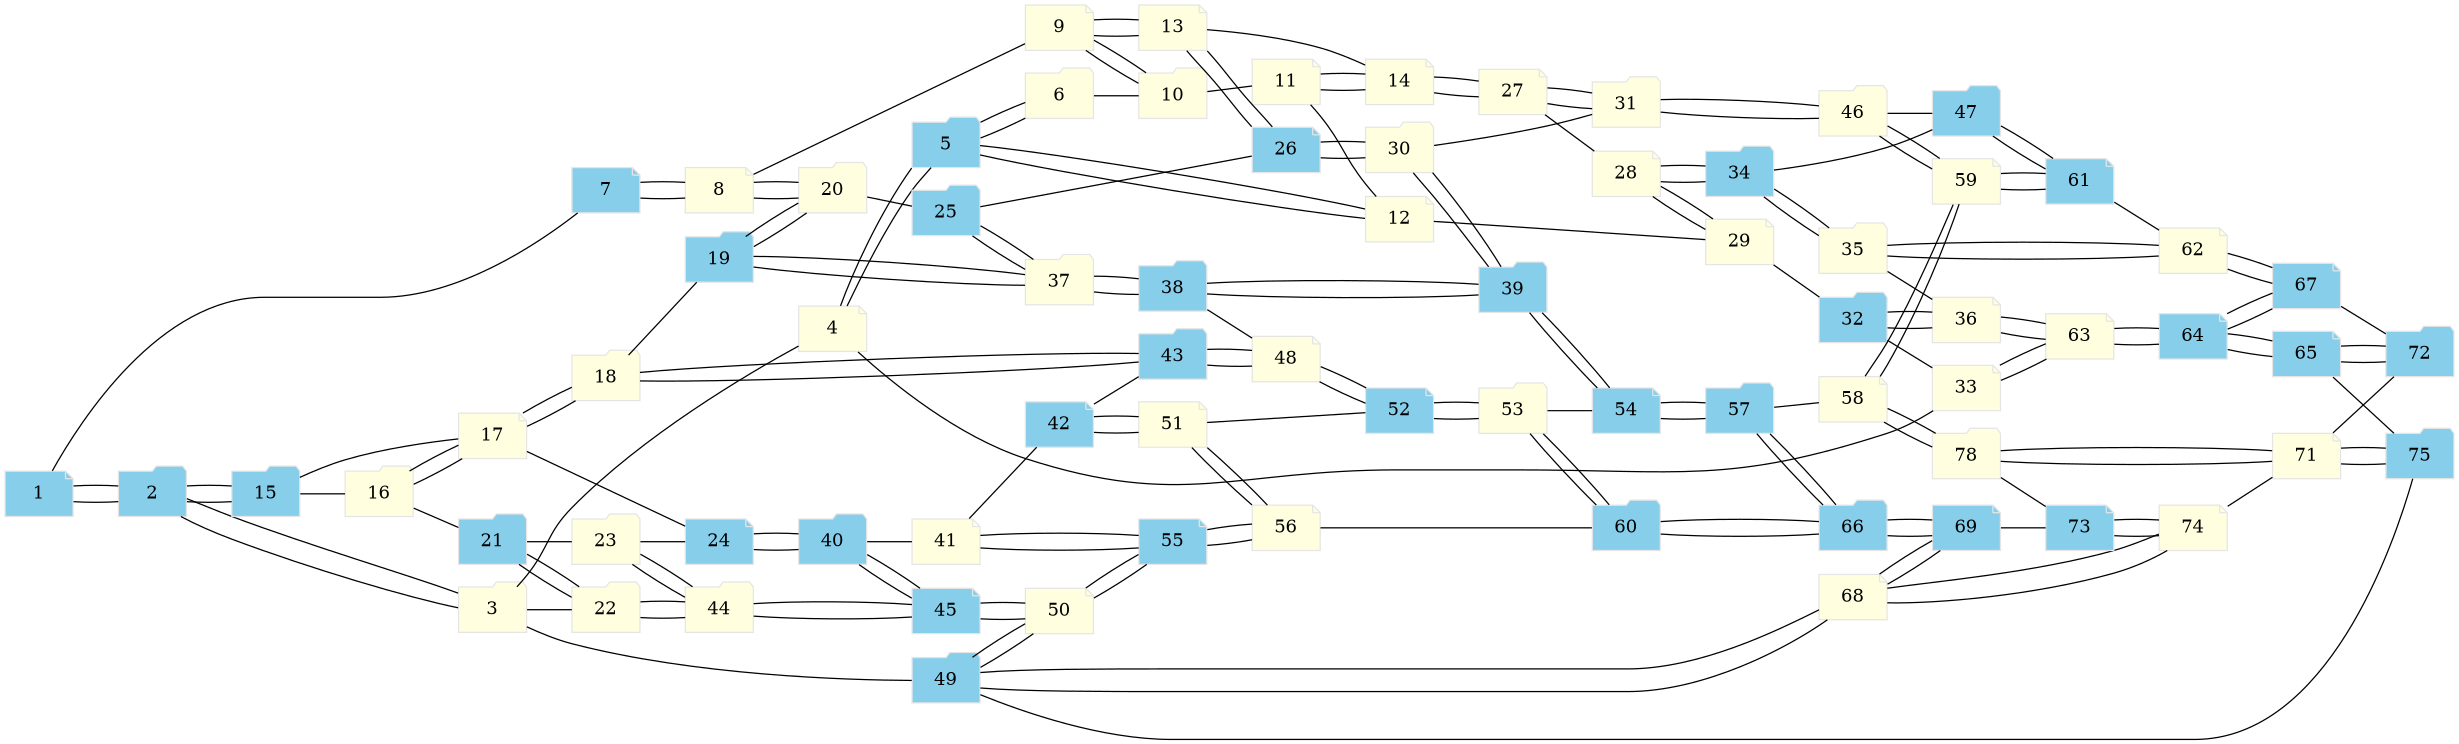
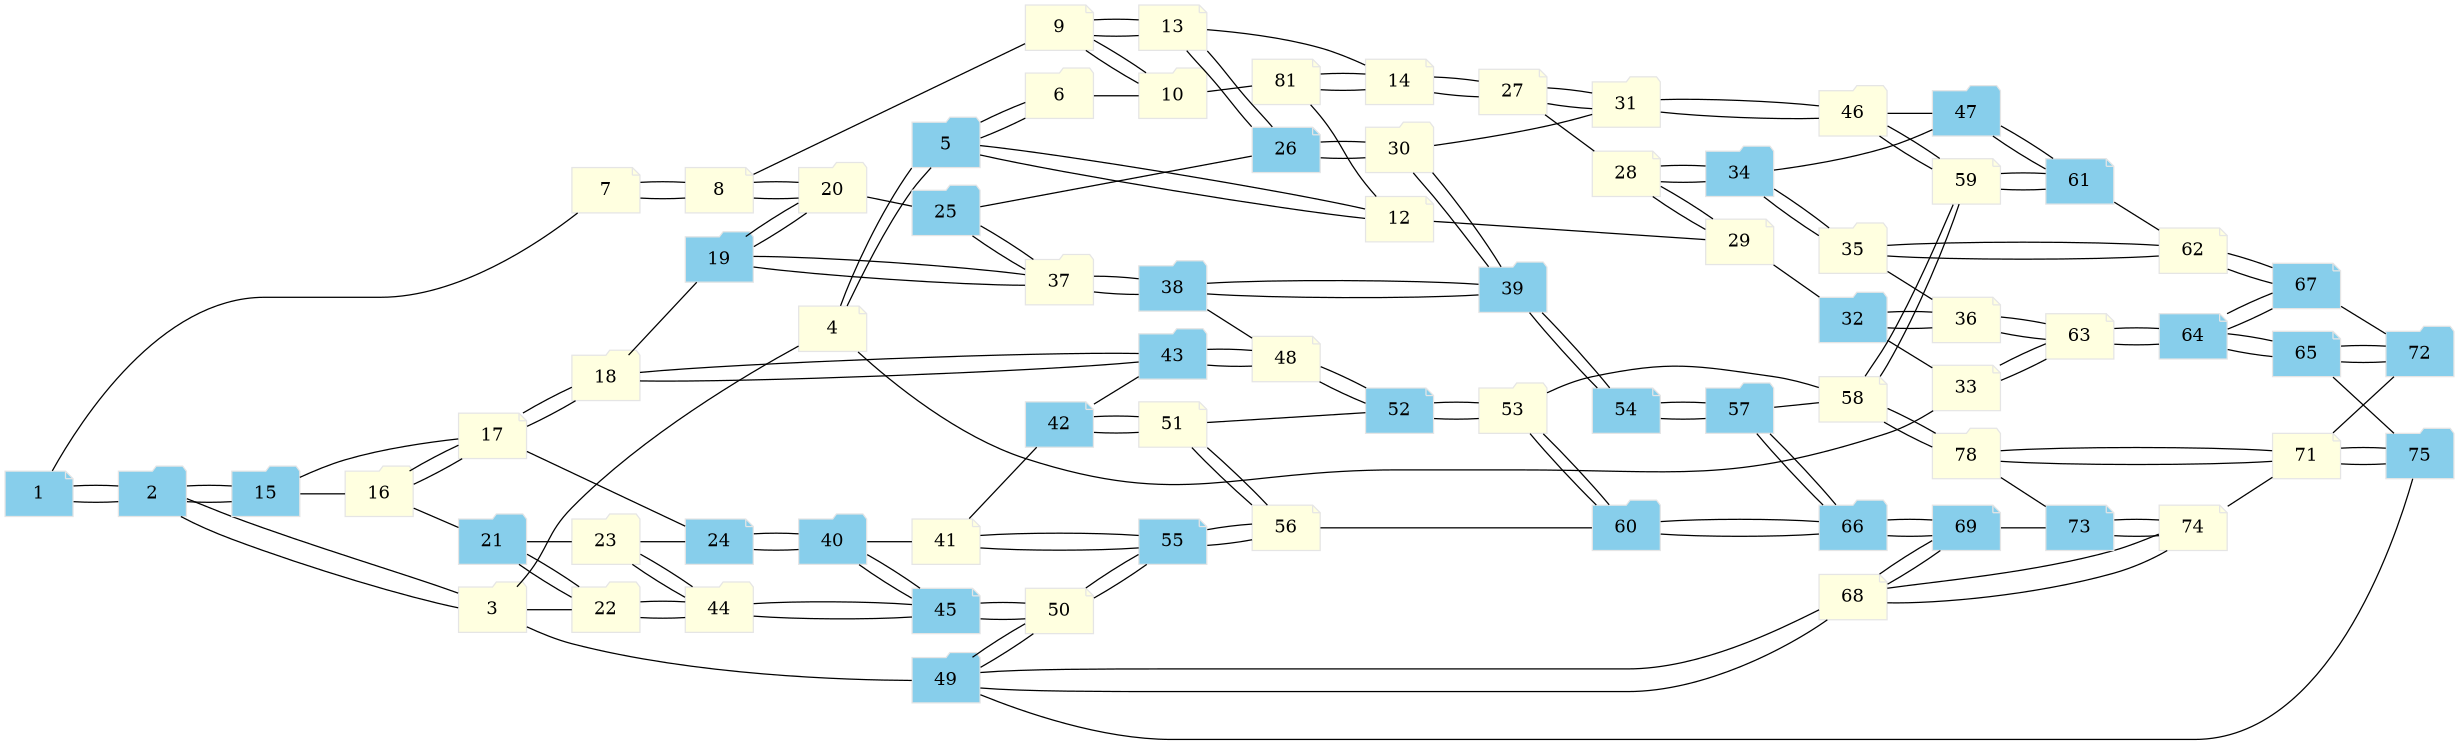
  graph {
    rankdir=LR
    node [color=gray90 fillcolor=lightyellow shape=note style=filled]
    1 [fillcolor=skyblue]
    2 [fillcolor=skyblue shape=folder]
-   7 [fillcolor=skyblue]
+   7
    3 [shape=folder]
    15 [fillcolor=skyblue shape=folder]
    8
    4
    22 [shape=folder]
    49 [fillcolor=skyblue shape=folder]
    16 [shape=folder]
    5 [fillcolor=skyblue shape=folder]
    33
    44 [shape=folder]
    50
    68
    75 [fillcolor=skyblue shape=folder]
    6 [shape=folder]
    12
    63
    65 [fillcolor=skyblue]
    72 [fillcolor=skyblue shape=folder]
    10 [shape=folder]
    29
-   11
+   11 [label=81]
    9
    20 [shape=folder]
    13
    25 [fillcolor=skyblue shape=folder]
    14
    26 [fillcolor=skyblue]
    27
    32 [fillcolor=skyblue shape=folder]
    30 [shape=folder]
    28
    31 [shape=folder]
    17
    21 [fillcolor=skyblue shape=folder]
    18 [shape=folder]
    24 [fillcolor=skyblue]
    23 [shape=folder]
    19 [fillcolor=skyblue shape=folder]
    43 [fillcolor=skyblue shape=folder]
    40 [fillcolor=skyblue shape=folder]
    37 [shape=folder]
    48
    38 [fillcolor=skyblue shape=folder]
    45 [fillcolor=skyblue]
    41
    39 [fillcolor=skyblue shape=folder]
    34 [fillcolor=skyblue shape=folder]
    46 [shape=folder]
    35 [shape=folder]
    47 [fillcolor=skyblue shape=folder]
    36
    54 [fillcolor=skyblue]
    59
    64 [fillcolor=skyblue]
    62
    61 [fillcolor=skyblue]
    67 [fillcolor=skyblue]
    52 [fillcolor=skyblue]
    57 [fillcolor=skyblue shape=folder]
    42 [fillcolor=skyblue]
    55 [fillcolor=skyblue]
    51
    56
    53 [shape=folder]
    69 [fillcolor=skyblue]
    74
    60 [fillcolor=skyblue shape=folder]
    66 [fillcolor=skyblue shape=folder]
    58
    n73 [label=78 shape=folder]
    73 [fillcolor=skyblue]
    71
    1 -- 2
    1 -- 2
    1 -- 7
    2 -- 3
    2 -- 3
    2 -- 15
    2 -- 15
    7 -- 8
    7 -- 8
    3 -- 4
    3 -- 22
    3 -- 49
    15 -- 16
    8 -- 9
    8 -- 20
    8 -- 20
    4 -- 5
    4 -- 5
    4 -- 33
    22 -- 44
    22 -- 44
    49 -- 50
    49 -- 50
    49 -- 68
    49 -- 68
    49 -- 75
    16 -- 17
    16 -- 17
    16 -- 21
    5 -- 6
    5 -- 6
    5 -- 12
    5 -- 12
    33 -- 63
    33 -- 63
    44 -- 45
    44 -- 45
    50 -- 55
    50 -- 55
    68 -- 69
    68 -- 69
    68 -- 74
    68 -- 74
    6 -- 10
    12 -- 29
    63 -- 64
    63 -- 64
    65 -- 75
    65 -- 72
    65 -- 72
    10 -- 11
    29 -- 32
    11 -- 12
    11 -- 14
    11 -- 14
    9 -- 10
    9 -- 10
    9 -- 13
    9 -- 13
    20 -- 25
    13 -- 14
    13 -- 26
    13 -- 26
    25 -- 26
    25 -- 37
    25 -- 37
    14 -- 27
    14 -- 27
    26 -- 30
    26 -- 30
    27 -- 28
    27 -- 31
    27 -- 31
    32 -- 33
    32 -- 36
    32 -- 36
    30 -- 31
    30 -- 39
    30 -- 39
    28 -- 29
    28 -- 29
    28 -- 34
    28 -- 34
    31 -- 46
    31 -- 46
    17 -- 15
    17 -- 18
    17 -- 18
    17 -- 24
    21 -- 22
    21 -- 22
    21 -- 23
    18 -- 19
    18 -- 43
    18 -- 43
    24 -- 40
    24 -- 40
    23 -- 44
    23 -- 44
    23 -- 24
    19 -- 20
    19 -- 20
    19 -- 37
    19 -- 37
    43 -- 48
    43 -- 48
    40 -- 45
    40 -- 45
    40 -- 41
    37 -- 38
    37 -- 38
    48 -- 52
    48 -- 52
    38 -- 48
    38 -- 39
    38 -- 39
    45 -- 50
    45 -- 50
    41 -- 42
    41 -- 55
    41 -- 55
    39 -- 54
    39 -- 54
    34 -- 35
    34 -- 35
    34 -- 47
    46 -- 47
    46 -- 59
    46 -- 59
    35 -- 36
    35 -- 62
    35 -- 62
    47 -- 61
    47 -- 61
    36 -- 63
    36 -- 63
    54 -- 57
    54 -- 57
    59 -- 61
    59 -- 61
    64 -- 65
    64 -- 65
    64 -- 67
    64 -- 67
    62 -- 67
    62 -- 67
    61 -- 62
    67 -- 72
    52 -- 53
    52 -- 53
    57 -- 66
    57 -- 66
    57 -- 58
    42 -- 43
    42 -- 51
    42 -- 51
    55 -- 56
    55 -- 56
    51 -- 52
    51 -- 56
    51 -- 56
    56 -- 60
-   53 -- 54
+   53 -- 58
    53 -- 60
    53 -- 60
    69 -- 73
    74 -- 71
    60 -- 66
    60 -- 66
    66 -- 69
    66 -- 69
    58 -- 59
    58 -- 59
    58 -- n73
    58 -- n73
    n73 -- 73
    n73 -- 71
    n73 -- 71
    73 -- 74
    73 -- 74
    71 -- 75
    71 -- 75
    71 -- 72
  }
